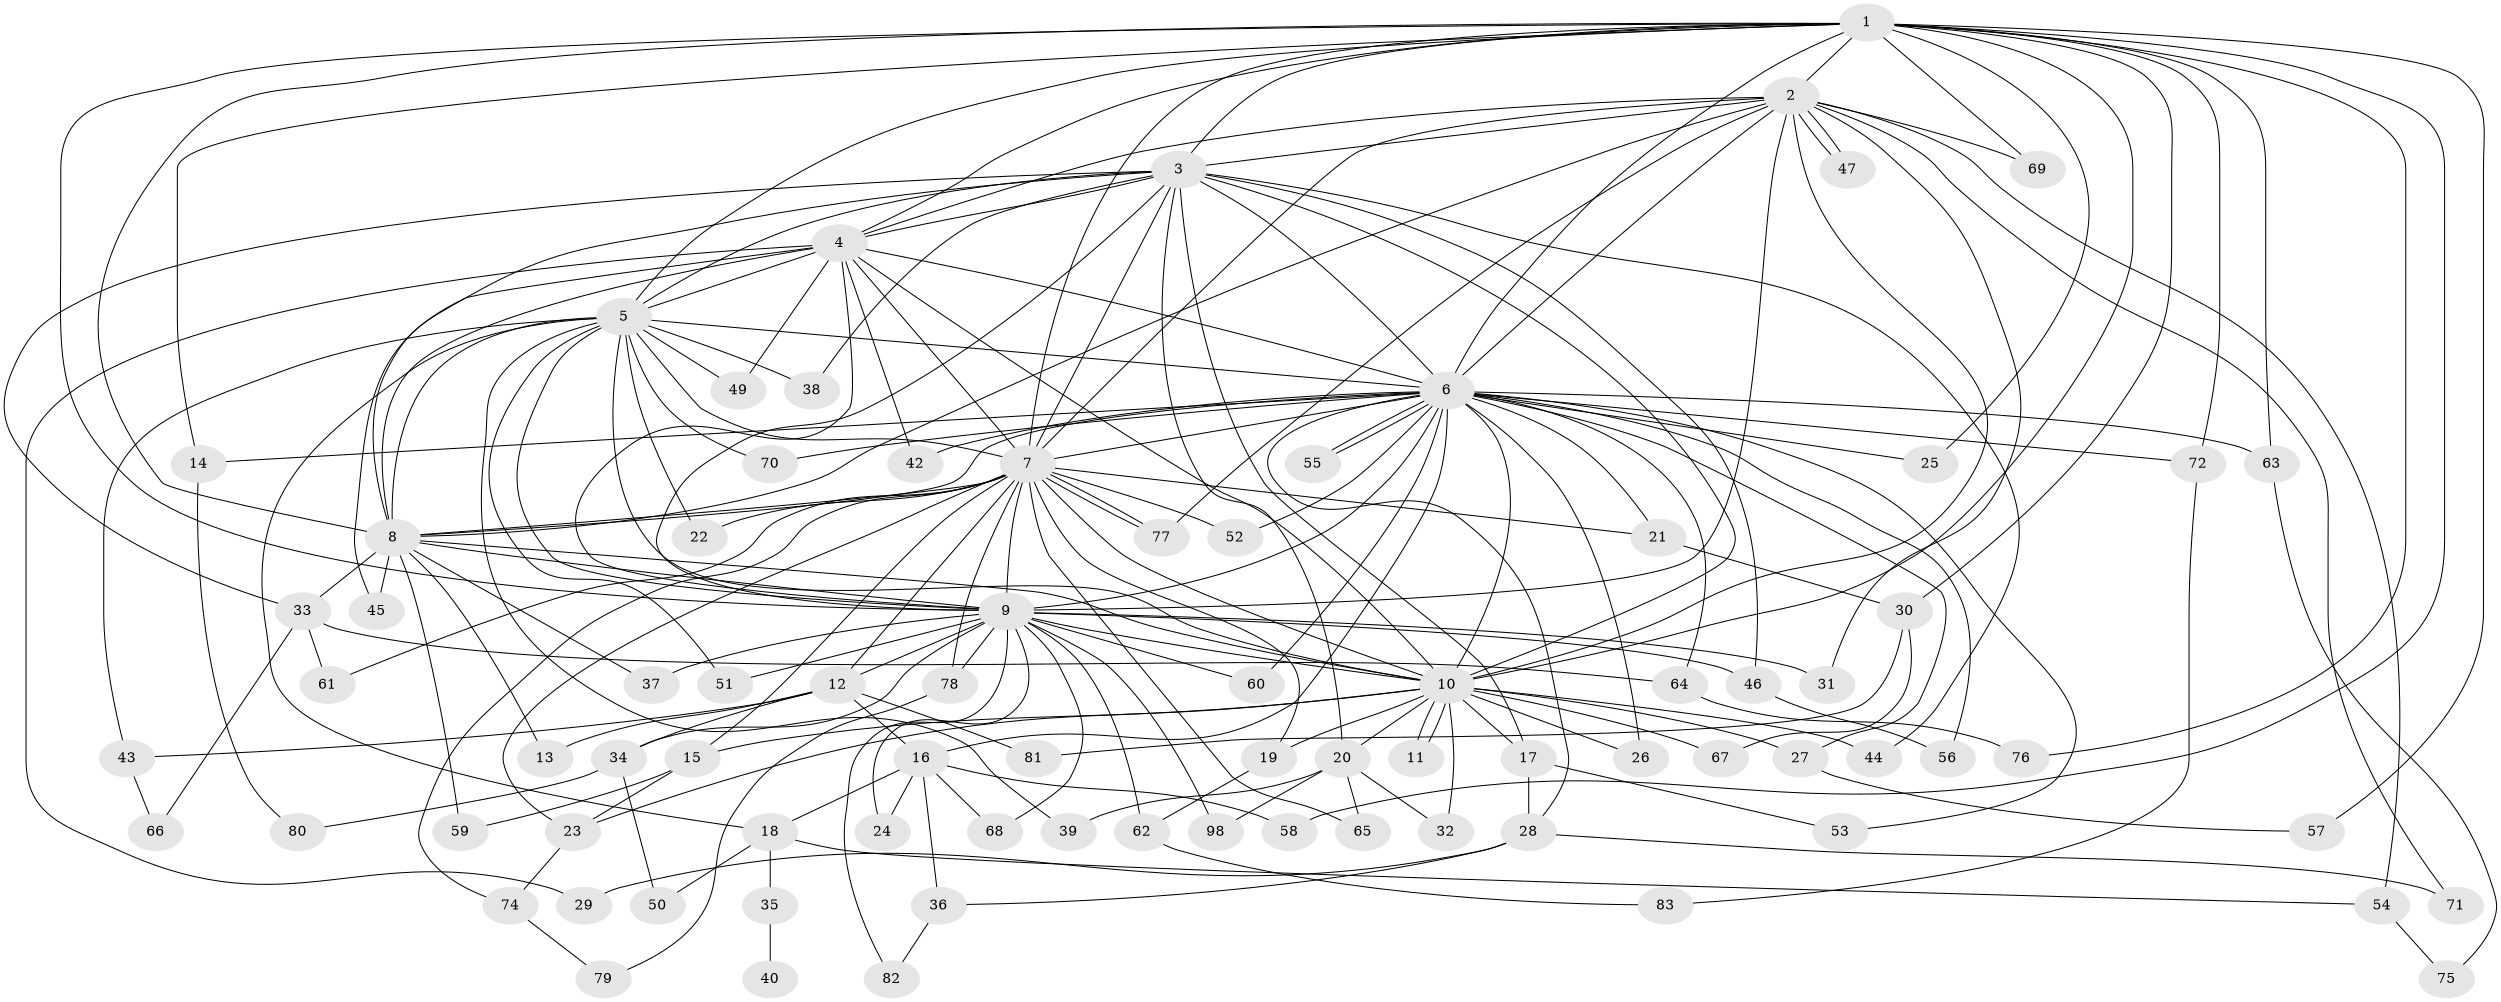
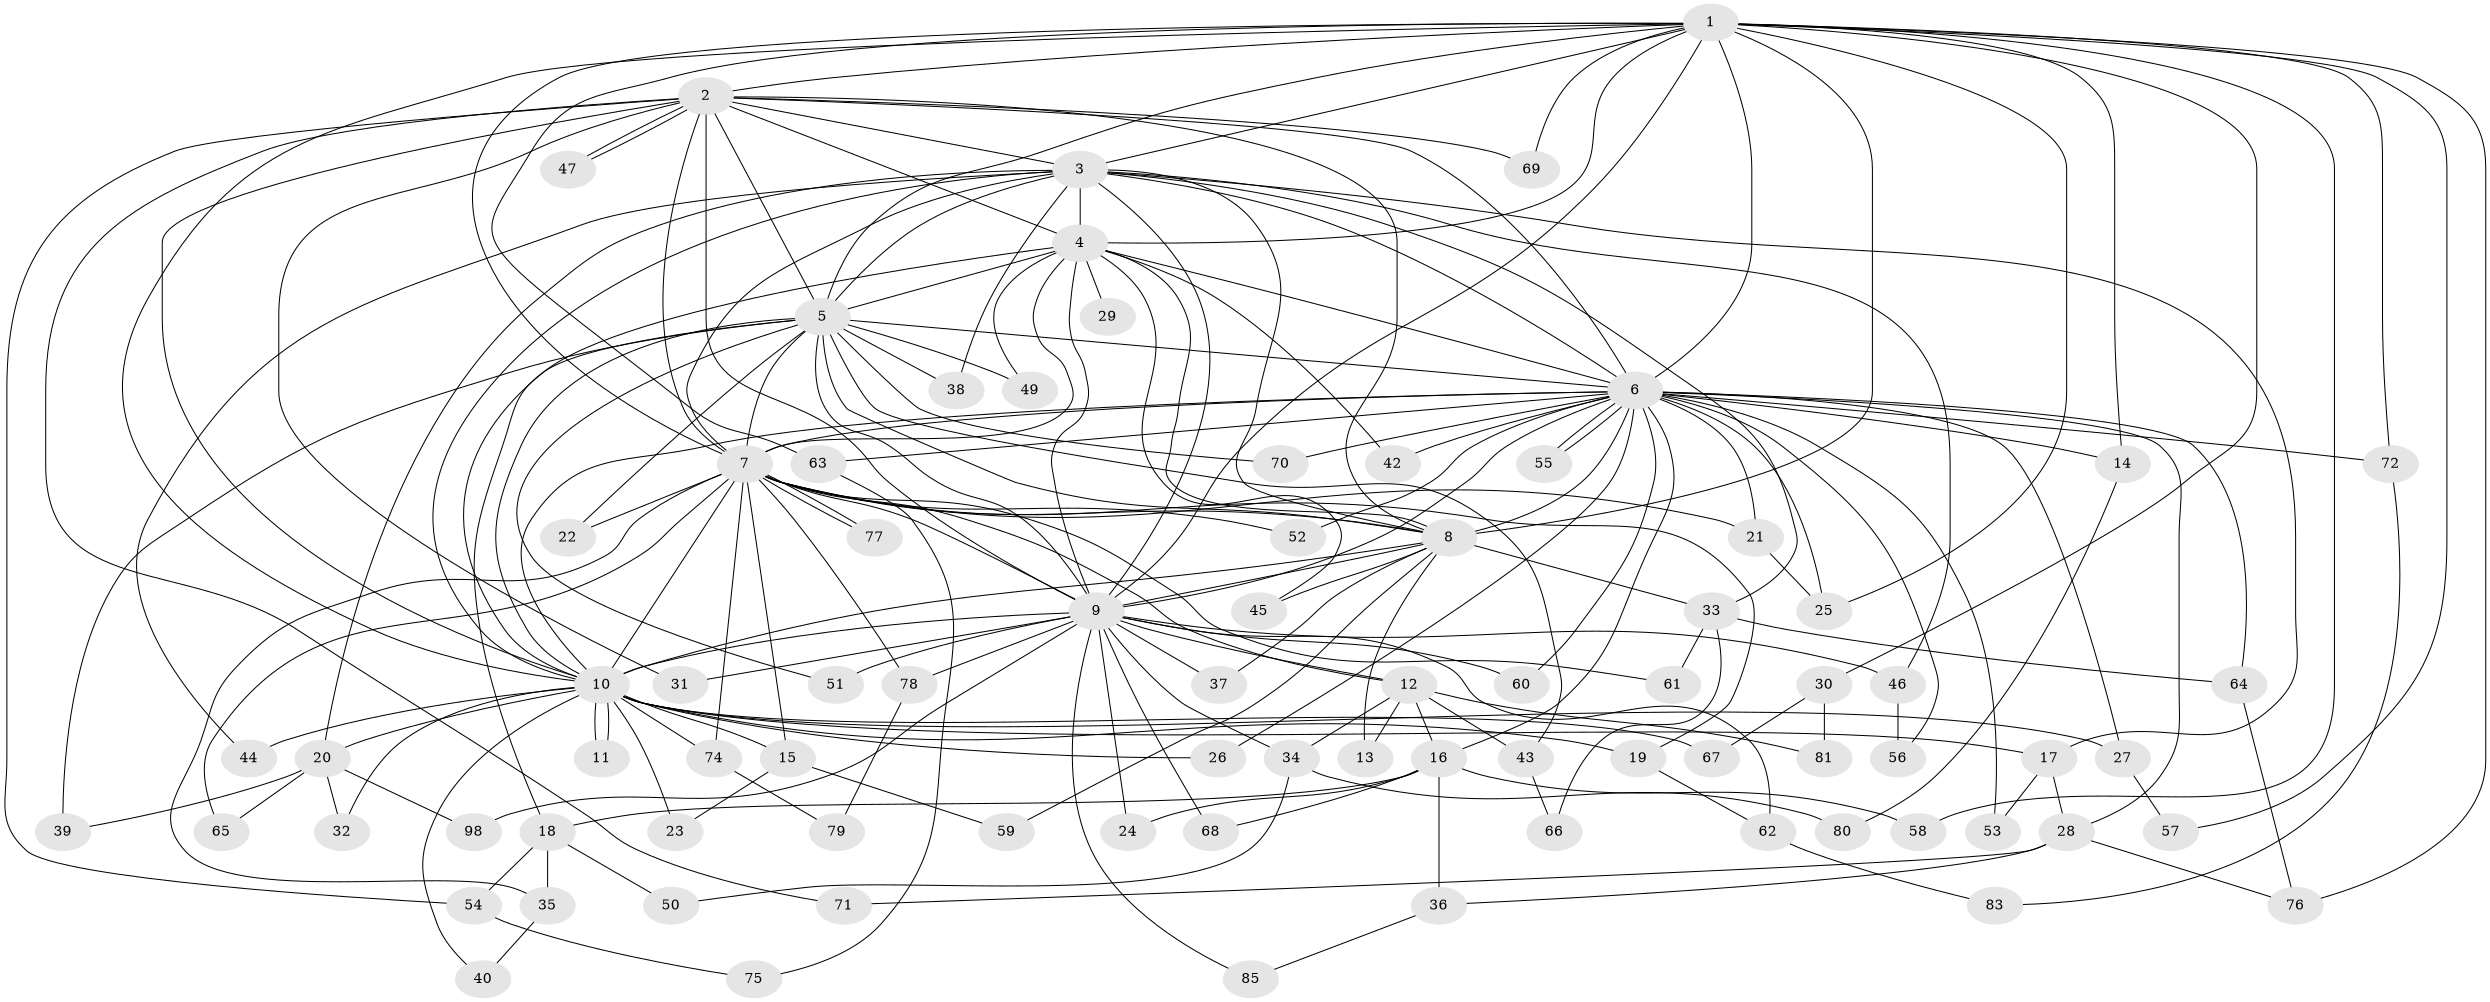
  graph {
    node [color=gray90 style=filled]
    1
    2
    3
    4
    5
    6
    7
    8
    9
    10
    14
    25
    30
    57
    58
    63
    69
    72
    76
    31
    47
    54
    71
    17
    20
    33
    38
    44
    46
    29
    42
    45
    49
    18
    22
    39
    43
    51
    70
    16
    21
    26
    27
    28
    52
    53
    55
    56
    60
    64
    12
    15
    19
    35
    61
    65
    74
    77
    78
    13
    37
    59
    24
    34
    n65 [label=98]
    62
    68
-   82
+   82 [label=85]
    11
    23
    32
    40
    67
    80
    81
    75
    83
    66
    50
    36
    79
    1 -- 2
    1 -- 3
    1 -- 4
    1 -- 5
    1 -- 6
    1 -- 7
    1 -- 8
    1 -- 9
    1 -- 10
    1 -- 14
    1 -- 25
    1 -- 30
    1 -- 57
    1 -- 58
    1 -- 63
    1 -- 69
    1 -- 72
    1 -- 76
    2 -- 3
    2 -- 4
-   2 -- 77
+   2 -- 5
    2 -- 6
    2 -- 7
    2 -- 8
    2 -- 9
    2 -- 10
    2 -- 69
    2 -- 31
    2 -- 47
    2 -- 47
    2 -- 54
    2 -- 71
    3 -- 4
    3 -- 5
    3 -- 6
    3 -- 7
    3 -- 8
    3 -- 9
    3 -- 10
    3 -- 17
    3 -- 20
    3 -- 33
    3 -- 38
    3 -- 44
    3 -- 46
    4 -- 5
    4 -- 6
    4 -- 7
    4 -- 8
    4 -- 9
    4 -- 10
    4 -- 29
    4 -- 42
    4 -- 45
    4 -- 49
    5 -- 6
    5 -- 7
    5 -- 8
    5 -- 9
    5 -- 10
    5 -- 38
    5 -- 49
    5 -- 18
    5 -- 22
    5 -- 39
    5 -- 43
    5 -- 51
    5 -- 70
    6 -- 7
    6 -- 8
    6 -- 9
    6 -- 10
    6 -- 14
    6 -- 25
    6 -- 63
    6 -- 72
    6 -- 42
    6 -- 70
    6 -- 16
    6 -- 21
    6 -- 26
    6 -- 27
    6 -- 28
    6 -- 52
    6 -- 53
    6 -- 55
    6 -- 55
    6 -- 56
    6 -- 60
    6 -- 64
    7 -- 8
    7 -- 9
    7 -- 10
    7 -- 22
    7 -- 21
    7 -- 52
    7 -- 12
    7 -- 15
    7 -- 19
-   7 -- 23
+   7 -- 35
    7 -- 61
    7 -- 65
    7 -- 74
    7 -- 77
    7 -- 77
    7 -- 78
    8 -- 9
    8 -- 10
    8 -- 33
    8 -- 45
    8 -- 13
    8 -- 37
    8 -- 59
    9 -- 10
    9 -- 31
    9 -- 46
    9 -- 51
    9 -- 60
    9 -- 12
    9 -- 78
    9 -- 37
    9 -- 24
    9 -- 34
    9 -- n65
    9 -- 62
    9 -- 68
    9 -- 82
    10 -- 17
    10 -- 20
    10 -- 44
    10 -- 26
    10 -- 27
    10 -- 15
    10 -- 19
-   23 -- 74
+   10 -- 74
    10 -- 11
    10 -- 11
    10 -- 23
    10 -- 32
+   10 -- 40
    10 -- 67
    14 -- 80
    30 -- 67
    30 -- 81
    63 -- 75
    72 -- 83
    54 -- 75
    17 -- 28
    17 -- 53
    20 -- 39
    20 -- 65
    20 -- n65
    20 -- 32
    33 -- 64
    33 -- 61
    33 -- 66
    46 -- 56
    18 -- 54
    18 -- 35
    18 -- 50
    43 -- 66
    16 -- 58
    16 -- 18
    16 -- 24
    16 -- 68
    16 -- 36
-   21 -- 30
+   21 -- 25
    27 -- 57
    28 -- 71
-   28 -- 29
+   28 -- 76
    28 -- 36
    64 -- 76
    12 -- 43
    12 -- 16
    12 -- 13
    12 -- 34
    12 -- 81
    15 -- 59
    15 -- 23
    19 -- 62
    35 -- 40
    74 -- 79
    78 -- 79
    34 -- 80
    34 -- 50
    62 -- 83
    36 -- 82
  }
